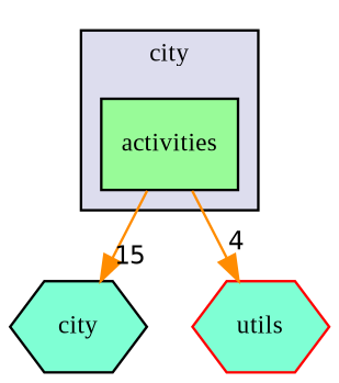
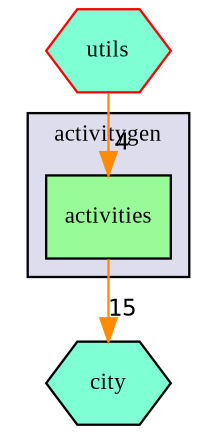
  digraph {
    compound=true
    fontname="Liberation Serif"
    node [fillcolor=aquamarine fontname="Liberation Serif" fontsize=10 shape=hexagon style=filled]
    edge [color=darkorange fontname="Liberation Serif" labeldistance=1.5 labelfontname=Helvetica labelfontsize=10]
    n1 [fillcolor=palegreen label=activities pencolor=black shape=box]
    n2 [label=city]
    n3 [color=red label=utils]
    subgraph cluster_1 {
      bgcolor="#ddddee"
      fontsize=10
-     label=city
+     label=activitygen
      pencolor=black
      n1
    }
    n1 -> n2 [headlabel=15]
-   n1 -> n3 [headlabel=4]
+   n3 -> n1 [headlabel=4]
  }
